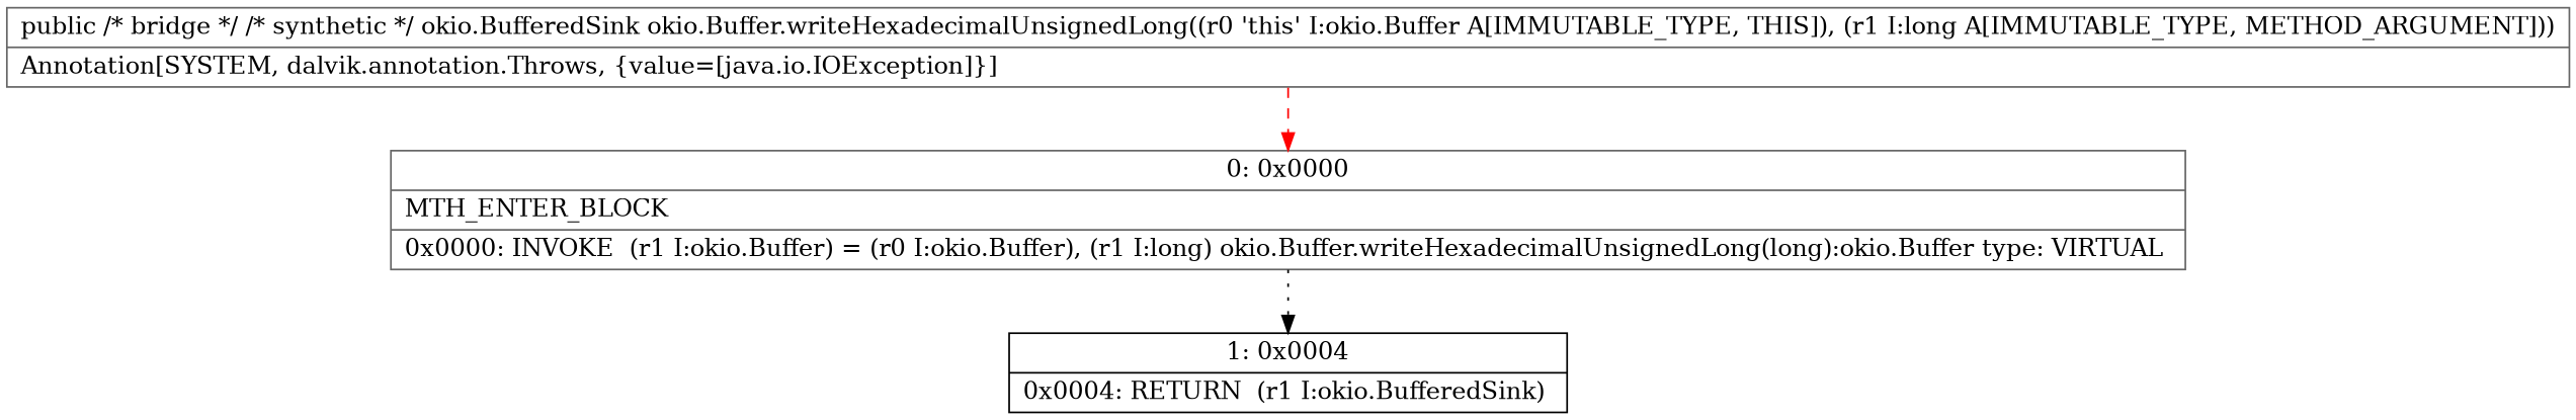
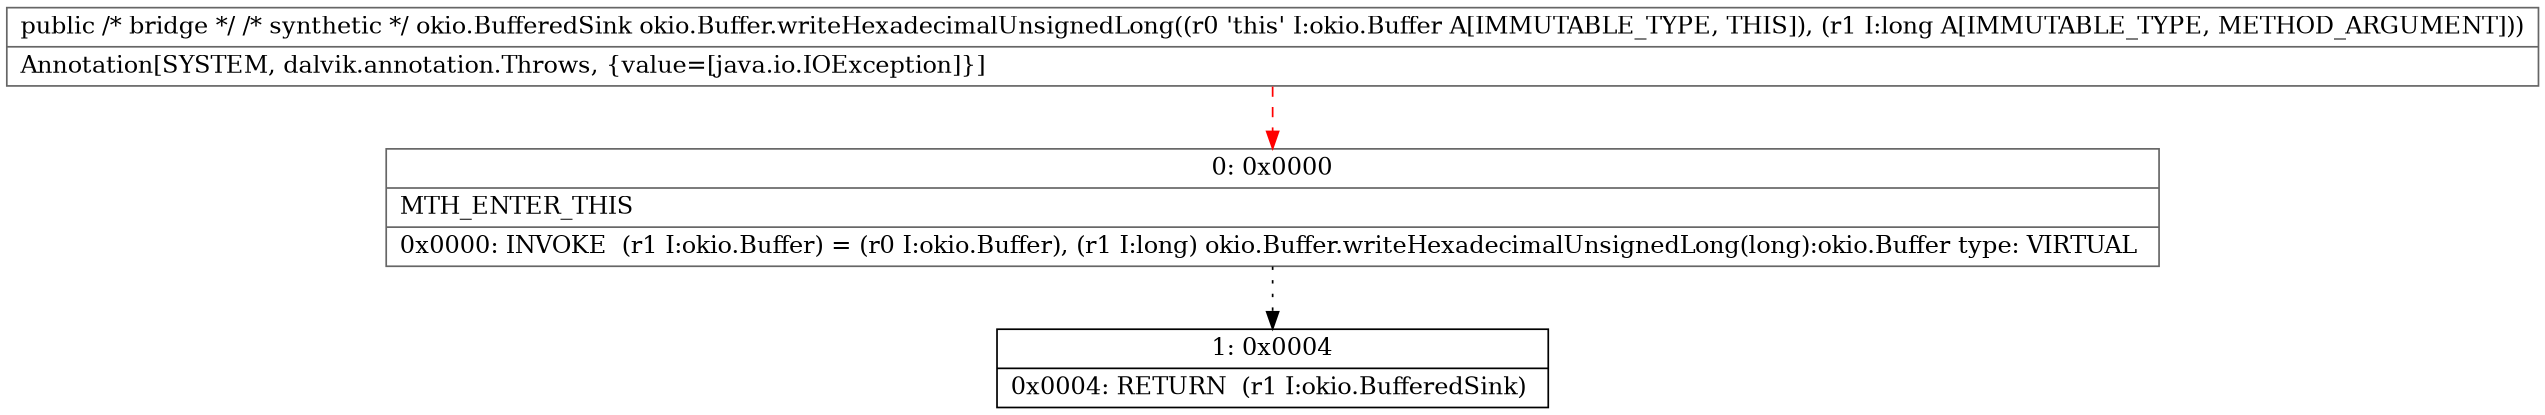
  digraph {
    node [shape=record color=gray40]
-   n1 [label="{0\:\ 0x0000|MTH_ENTER_BLOCK\l|0x0000: INVOKE  (r1 I:okio.Buffer) = (r0 I:okio.Buffer), (r1 I:long) okio.Buffer.writeHexadecimalUnsignedLong(long):okio.Buffer type: VIRTUAL \l}"]
+   n1 [label="{0\:\ 0x0000|MTH_ENTER_THIS\l|0x0000: INVOKE  (r1 I:okio.Buffer) = (r0 I:okio.Buffer), (r1 I:long) okio.Buffer.writeHexadecimalUnsignedLong(long):okio.Buffer type: VIRTUAL \l}"]
    n2 [label="{1\:\ 0x0004|0x0004: RETURN  (r1 I:okio.BufferedSink) \l}" color=black]
    n3 [label="{public \/* bridge *\/ \/* synthetic *\/ okio.BufferedSink okio.Buffer.writeHexadecimalUnsignedLong((r0 'this' I:okio.Buffer A[IMMUTABLE_TYPE, THIS]), (r1 I:long A[IMMUTABLE_TYPE, METHOD_ARGUMENT]))  | Annotation[SYSTEM, dalvik.annotation.Throws, \{value=[java.io.IOException]\}]\l}"]
    n1 -> n2 [color=black style=dotted]
    n3 -> n1 [color=red style=dashed]
  }
